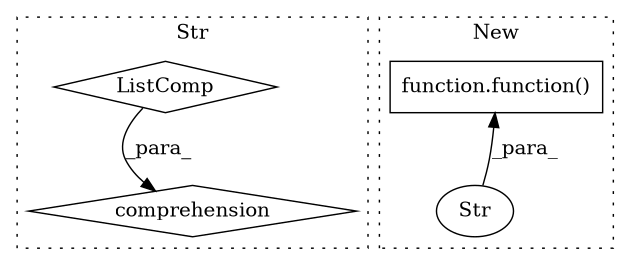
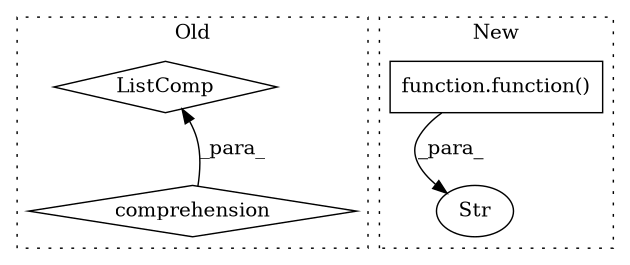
  digraph {
    node [shape=diamond]
    n1 [a=106 l=20 label=ListComp s=2043]
    n2 [a=45 l=3 label=comprehension s=2046]
    n3 [a=75 l="8,1" label="function.function()" s="2039,2079" shape=box]
    n4 [a=66 l=12 label=Str s=2050 shape=ellipse]
    subgraph cluster_1 {
-     label=Str
+     label=Old
      style=dotted
      n1
      n2
    }
    subgraph cluster_2 {
      label=New
      style=dotted
      n3
      n4
    }
-   n1 -> n2 [label=_para_]
-   n4 -> n3 [label=_para_]
+   n2 -> n1 [label=_para_]
+   n3 -> n4 [label=_para_]
  }
